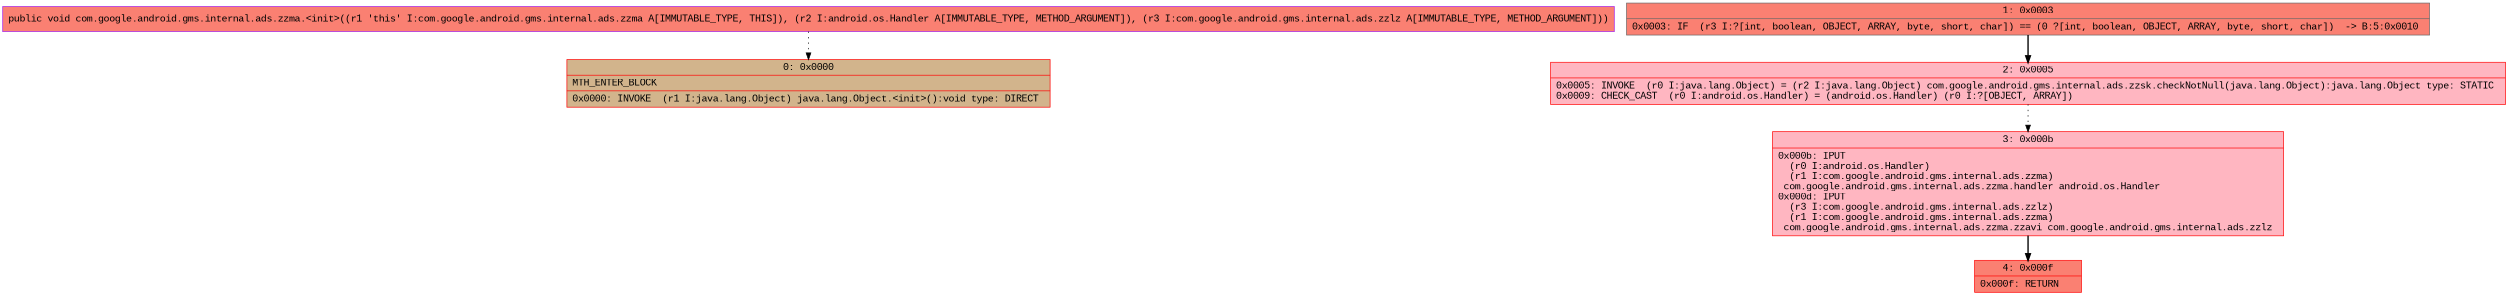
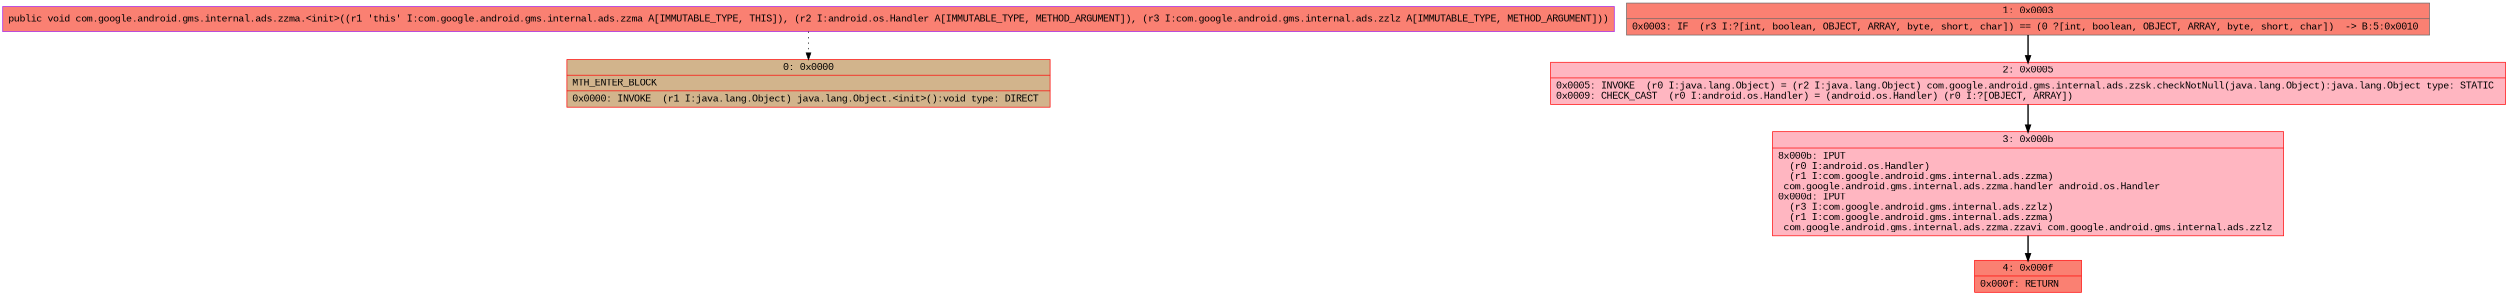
  digraph {
    fontname="Liberation Mono"
    node [color=red fillcolor=salmon fontname="Liberation Mono" shape=record style=filled]
    edge [fontname="Liberation Mono" style=bold]
    n1 [fillcolor=tan label="{0\:\ 0x0000|MTH_ENTER_BLOCK\l|0x0000: INVOKE  (r1 I:java.lang.Object) java.lang.Object.\<init\>():void type: DIRECT \l}"]
    n2 [color=gray40 label="{1\:\ 0x0003|0x0003: IF  (r3 I:?[int, boolean, OBJECT, ARRAY, byte, short, char]) == (0 ?[int, boolean, OBJECT, ARRAY, byte, short, char])  \-\> B:5:0x0010 \l}"]
    n3 [fillcolor=lightpink label="{2\:\ 0x0005|0x0005: INVOKE  (r0 I:java.lang.Object) = (r2 I:java.lang.Object) com.google.android.gms.internal.ads.zzsk.checkNotNull(java.lang.Object):java.lang.Object type: STATIC \l0x0009: CHECK_CAST  (r0 I:android.os.Handler) = (android.os.Handler) (r0 I:?[OBJECT, ARRAY]) \l}"]
-   n4 [fillcolor=lightpink label="{3\:\ 0x000b|0x000b: IPUT  \l  (r0 I:android.os.Handler)\l  (r1 I:com.google.android.gms.internal.ads.zzma)\l com.google.android.gms.internal.ads.zzma.handler android.os.Handler \l0x000d: IPUT  \l  (r3 I:com.google.android.gms.internal.ads.zzlz)\l  (r1 I:com.google.android.gms.internal.ads.zzma)\l com.google.android.gms.internal.ads.zzma.zzavi com.google.android.gms.internal.ads.zzlz \l}"]
+   n4 [fillcolor=lightpink label="{3\:\ 0x000b|8x000b: IPUT  \l  (r0 I:android.os.Handler)\l  (r1 I:com.google.android.gms.internal.ads.zzma)\l com.google.android.gms.internal.ads.zzma.handler android.os.Handler \l0x000d: IPUT  \l  (r3 I:com.google.android.gms.internal.ads.zzlz)\l  (r1 I:com.google.android.gms.internal.ads.zzma)\l com.google.android.gms.internal.ads.zzma.zzavi com.google.android.gms.internal.ads.zzlz \l}"]
    n5 [label="{4\:\ 0x000f|0x000f: RETURN   \l}"]
    n6 [color=purple label="{public void com.google.android.gms.internal.ads.zzma.\<init\>((r1 'this' I:com.google.android.gms.internal.ads.zzma A[IMMUTABLE_TYPE, THIS]), (r2 I:android.os.Handler A[IMMUTABLE_TYPE, METHOD_ARGUMENT]), (r3 I:com.google.android.gms.internal.ads.zzlz A[IMMUTABLE_TYPE, METHOD_ARGUMENT])) }"]
    n2 -> n3
-   n3 -> n4 [style=dotted]
+   n3 -> n4
    n4 -> n5
    n6 -> n1 [style=dotted]
  }
